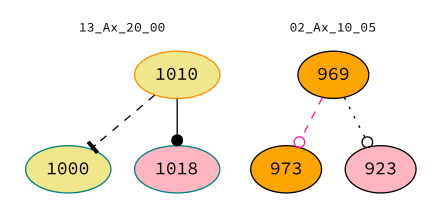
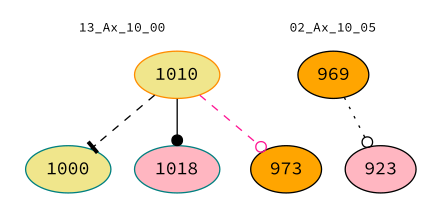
  digraph {
    fontname="Source Code Pro"
    node [color=black fillcolor=khaki fontname="Source Code Pro" style=filled]
    edge [arrowhead=odot color=black fontname="Source Code Pro" style=dashed]
    n1 [color=darkorange label=1010]
    n2 [color=teal label=1000]
    n3 [color=teal fillcolor=lightpink label=1018]
    n4 [fillcolor=orange label=969]
    n5 [fillcolor=lightpink label=923]
    n6 [fillcolor=orange label=973]
    subgraph cluster_1 {
      color=white
      fontsize=10
-     label="13_Ax_20_00"
+     label="13_Ax_10_00"
      n1
      n2
      n3
    }
    subgraph cluster_2 {
      color=white
      fontsize=10
      label="02_Ax_10_05"
      n4
      n5
      n6
    }
    n1 -> n2 [arrowhead=tee]
    n1 -> n3 [arrowhead=dot style=solid]
    n4 -> n5 [style=dotted]
-   n4 -> n6 [color=deeppink]
+   n1 -> n6 [color=deeppink]
  }
